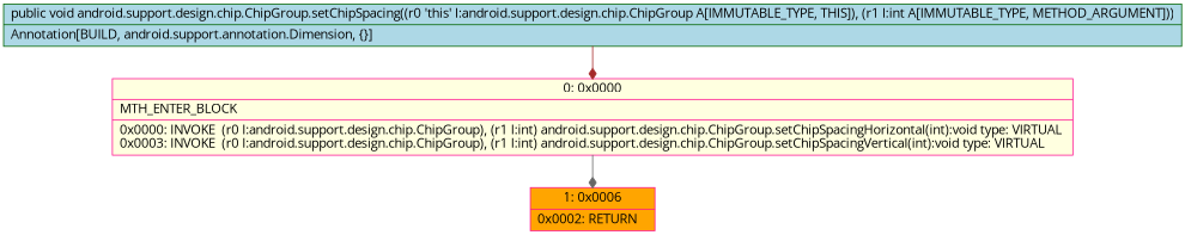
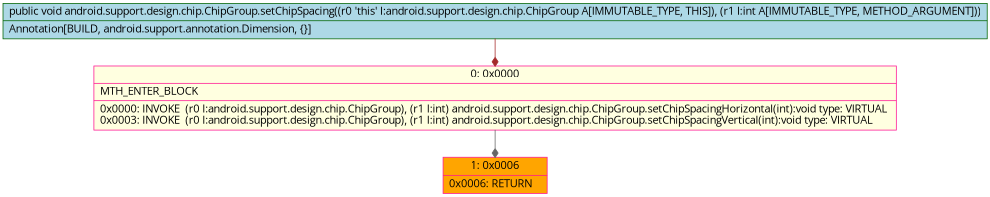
  digraph {
    fontname="Open Sans"
    node [shape=record style=filled color=deeppink fontname="Open Sans"]
    edge [style=solid arrowhead=diamond fontname="Open Sans"]
    n1 [label="{0\:\ 0x0000|MTH_ENTER_BLOCK\l|0x0000: INVOKE  (r0 I:android.support.design.chip.ChipGroup), (r1 I:int) android.support.design.chip.ChipGroup.setChipSpacingHorizontal(int):void type: VIRTUAL \l0x0003: INVOKE  (r0 I:android.support.design.chip.ChipGroup), (r1 I:int) android.support.design.chip.ChipGroup.setChipSpacingVertical(int):void type: VIRTUAL \l}" fillcolor=lightyellow]
-   n2 [label="{1\:\ 0x0006|0x0002: RETURN   \l}" fillcolor=orange]
+   n2 [label="{1\:\ 0x0006|0x0006: RETURN   \l}" fillcolor=orange]
    n3 [label="{public void android.support.design.chip.ChipGroup.setChipSpacing((r0 'this' I:android.support.design.chip.ChipGroup A[IMMUTABLE_TYPE, THIS]), (r1 I:int A[IMMUTABLE_TYPE, METHOD_ARGUMENT]))  | Annotation[BUILD, android.support.annotation.Dimension, \{\}]\l}" fillcolor=lightblue color=darkgreen]
    n1 -> n2 [color=gray40]
    n3 -> n1 [color=brown]
  }
